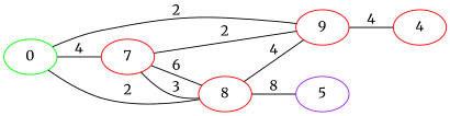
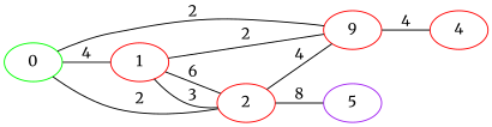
  graph {
    fontname=Merriweather
    rankdir=LR
    node [color=red fontname=Merriweather weight=1]
    edge [fontname=Merriweather]
    0 [color=green weight=2]
-   1 [label=7]
-   2 [label=8]
+   1
+   2
    n4 [label=9]
    5 [color=purple weight=4]
    4
    0 -- 1 [label=4]
    0 -- 2 [label=2]
    0 -- n4 [label=2]
    1 -- 2 [label=6]
    1 -- 2 [label=3]
    1 -- n4 [label=2]
    2 -- n4 [label=4]
    2 -- 5 [label=8]
    n4 -- 4 [label=4]
  }
